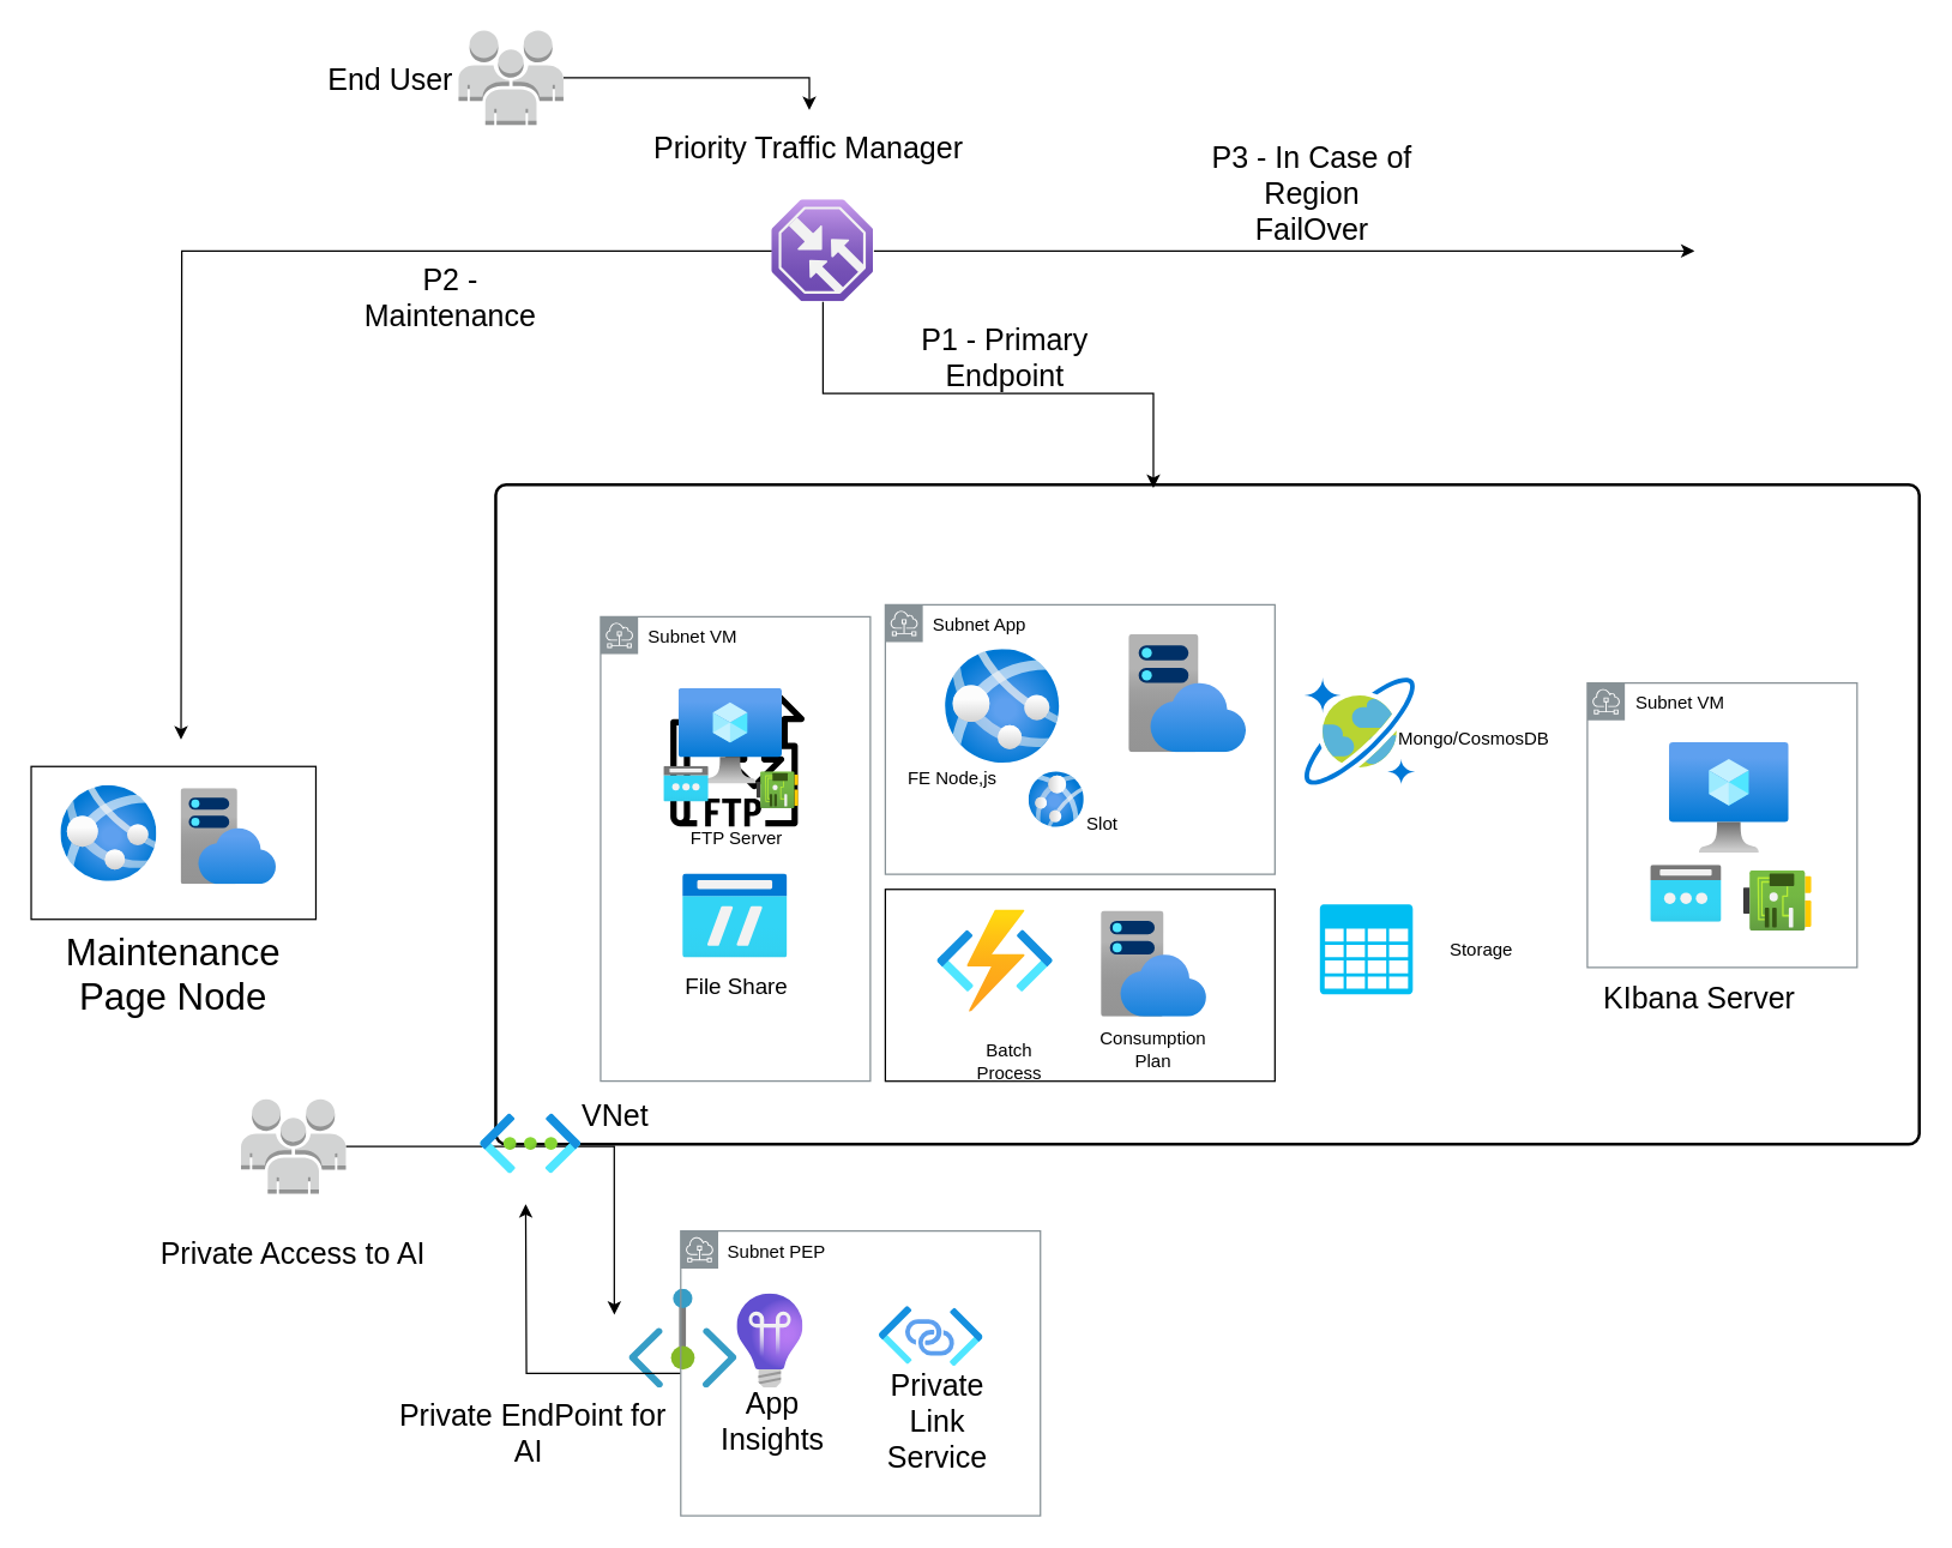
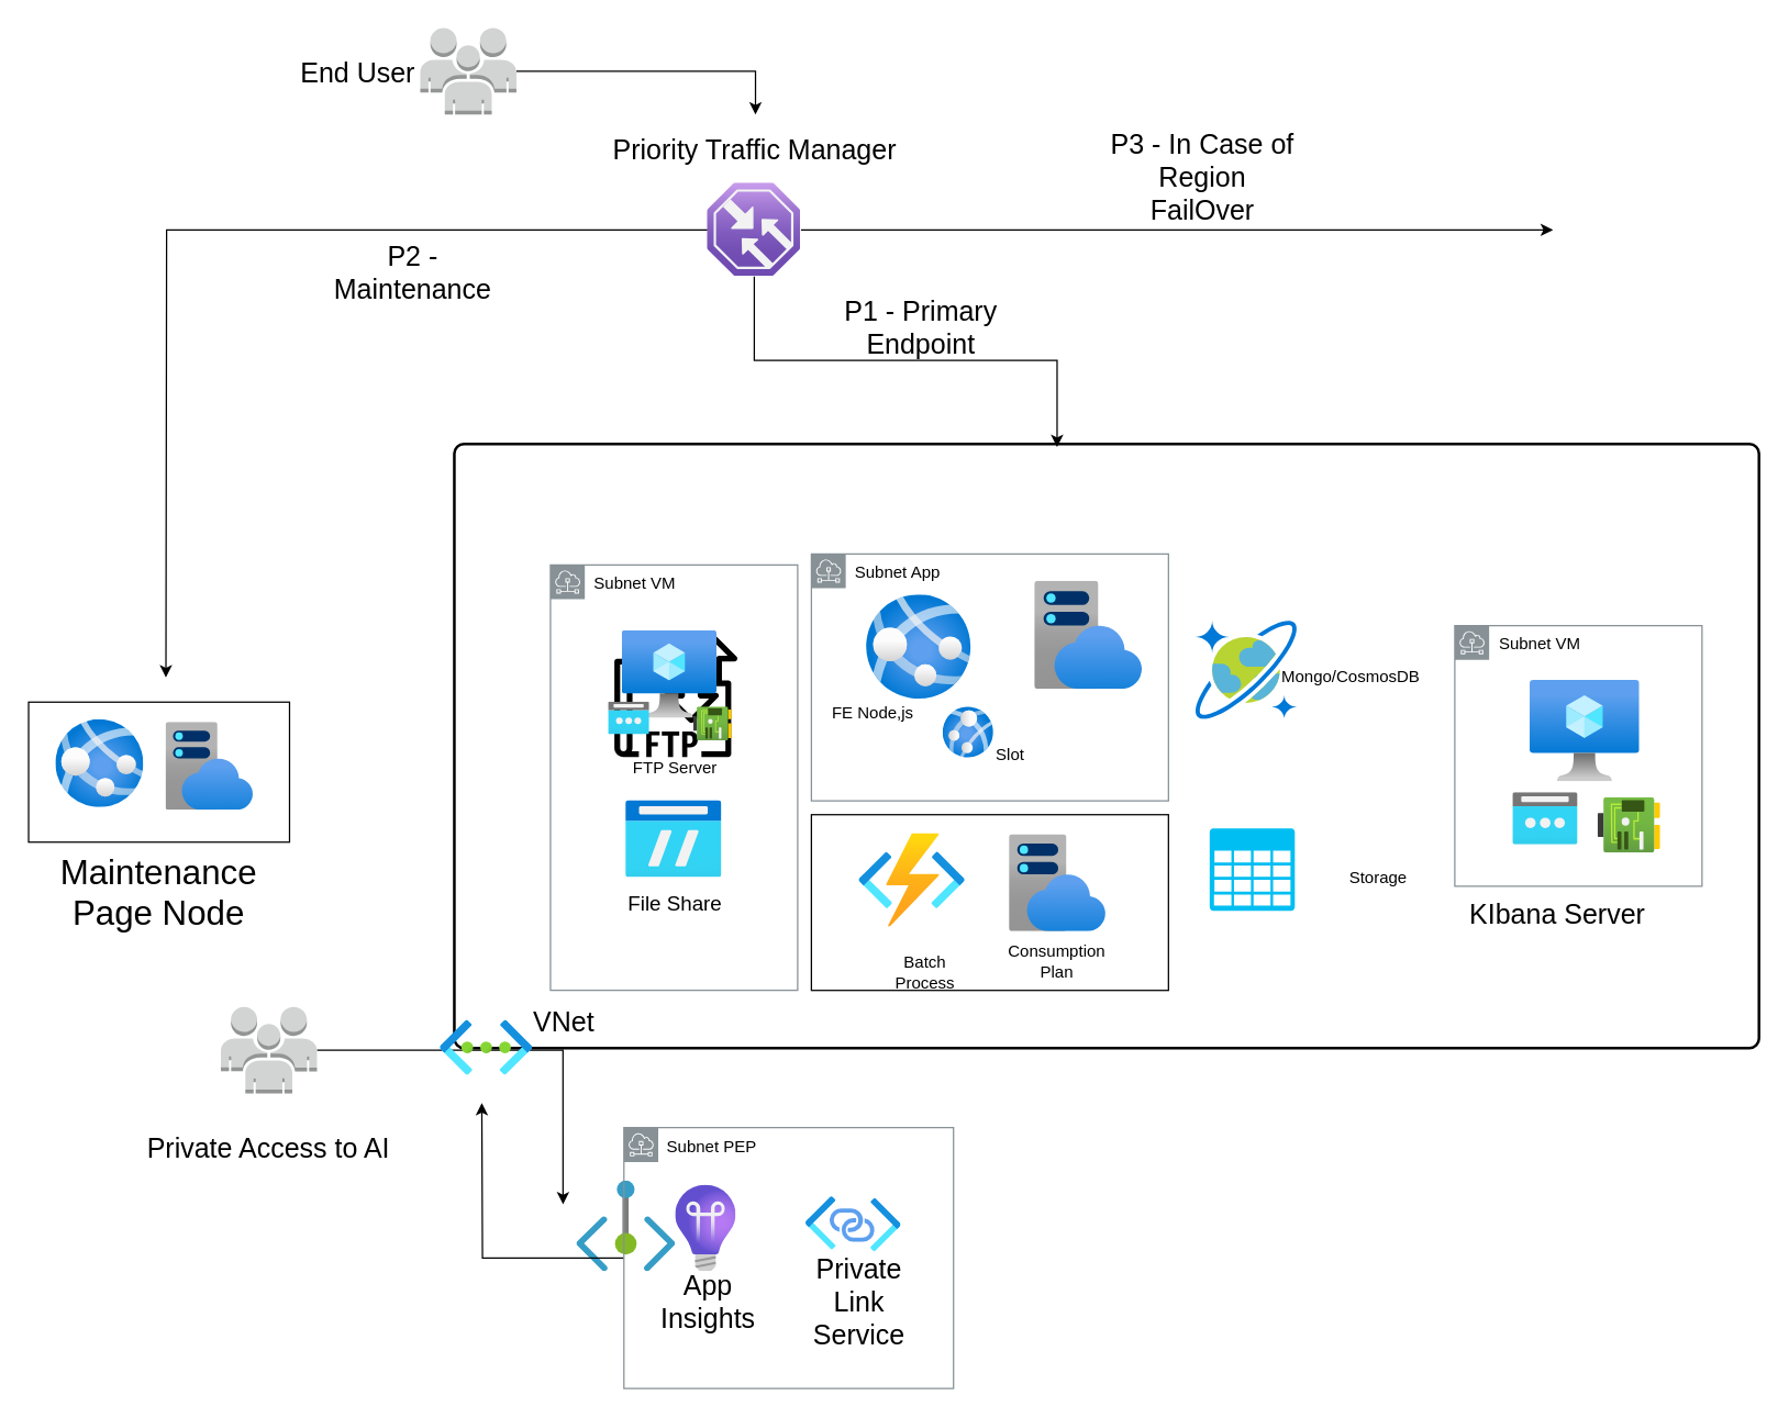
  <mxCell id="0" />
  <mxCell id="1" parent="0" />
  <mxCell id="2" value="" style="rounded=0;whiteSpace=wrap;html=1;" vertex="1" parent="1"><mxGeometry x="20" y="511" width="190" height="102" as="geometry" /></mxCell>
  <mxCell id="3" value="" style="rounded=0;whiteSpace=wrap;html=1;" vertex="1" parent="1"><mxGeometry x="860" y="393" width="190" height="330" as="geometry" /></mxCell>
  <mxCell id="4" value="" style="rounded=1;whiteSpace=wrap;html=1;absoluteArcSize=1;arcSize=14;strokeWidth=2;fontColor=none;fillColor=#FFFFFF;" vertex="1" parent="1"><mxGeometry x="330" y="323" width="950" height="440" as="geometry" /></mxCell>
  <mxCell id="5" value="" style="outlineConnect=0;fontColor=#232F3E;gradientColor=none;strokeColor=none;dashed=0;verticalLabelPosition=bottom;verticalAlign=top;align=center;html=1;fontSize=12;fontStyle=0;aspect=fixed;shape=mxgraph.aws4.transfer_for_ftp_resource;fillColor=#000000;" vertex="1" parent="1"><mxGeometry x="445.2" y="459" width="92.41" height="92" as="geometry" /></mxCell>
  <mxCell id="6" value="" style="rounded=0;whiteSpace=wrap;html=1;" vertex="1" parent="1"><mxGeometry x="590" y="593" width="260" height="128" as="geometry" /></mxCell>
  <mxCell id="7" style="edgeStyle=orthogonalEdgeStyle;rounded=0;orthogonalLoop=1;jettySize=auto;html=1;entryX=-0.141;entryY=0.255;entryDx=0;entryDy=0;entryPerimeter=0;fontColor=#000000;" edge="1" parent="1" source="8" target="19"><mxGeometry relative="1" as="geometry" /></mxCell>
  <mxCell id="8" value="" style="outlineConnect=0;dashed=0;verticalLabelPosition=bottom;verticalAlign=top;align=center;html=1;shape=mxgraph.aws3.users;fillColor=#D2D3D3;gradientColor=none;" vertex="1" parent="1"><mxGeometry x="160" y="733" width="70" height="63" as="geometry" /></mxCell>
  <mxCell id="9" value="" style="aspect=fixed;html=1;points=[];align=center;image;fontSize=12;image=img/lib/azure2/containers/App_Services.svg;" vertex="1" parent="1"><mxGeometry x="617.5" y="433" width="101.72" height="76" as="geometry" /></mxCell>
  <mxCell id="10" value="" style="aspect=fixed;html=1;points=[];align=center;image;fontSize=12;image=img/lib/azure2/app_services/App_Service_Plans.svg;" vertex="1" parent="1"><mxGeometry x="740" y="423" width="104" height="78.85" as="geometry" /></mxCell>
  <mxCell id="11" value="" style="aspect=fixed;html=1;points=[];align=center;image;fontSize=12;image=img/lib/azure2/app_services/App_Services.svg;direction=south;" vertex="1" parent="1"><mxGeometry x="685.005" y="501.845" width="36.85" height="63" as="geometry" /></mxCell>
  <mxCell id="12" value="" style="aspect=fixed;html=1;points=[];align=center;image;fontSize=12;image=img/lib/azure2/compute/Function_Apps.svg;" vertex="1" parent="1"><mxGeometry x="623.49" y="607" width="80" height="68.2" as="geometry" /></mxCell>
  <mxCell id="13" value="" style="aspect=fixed;html=1;points=[];align=center;image;fontSize=12;image=img/lib/azure2/app_services/App_Service_Plans.svg;" vertex="1" parent="1"><mxGeometry x="733.49" y="607.63" width="72" height="70.74" as="geometry" /></mxCell>
  <mxCell id="14" value="" style="aspect=fixed;html=1;points=[];align=center;image;fontSize=12;image=img/lib/mscae/CosmosDB.svg;" vertex="1" parent="1"><mxGeometry x="870" y="452" width="74" height="72" as="geometry" /></mxCell>
  <mxCell id="15" value="" style="verticalLabelPosition=bottom;html=1;verticalAlign=top;align=center;strokeColor=none;fillColor=#00BEF2;shape=mxgraph.azure.storage;pointerEvents=1;" vertex="1" parent="1"><mxGeometry x="880" y="603" width="62" height="60" as="geometry" /></mxCell>
  <mxCell id="16" value="" style="aspect=fixed;html=1;points=[];align=center;image;fontSize=12;image=img/lib/azure2/general/FTP.svg;fillColor=#000000;" vertex="1" parent="1"><mxGeometry x="990" y="447.2" width="16" as="geometry" /></mxCell>
  <mxCell id="17" value="" style="aspect=fixed;html=1;points=[];align=center;image;fontSize=12;image=img/lib/azure2/general/FTP.svg;fontColor=none;strokeColor=#FFFFFF;fillColor=#FFFFFF;" vertex="1" parent="1"><mxGeometry x="455" y="583" width="70" height="56" as="geometry" /></mxCell>
  <mxCell id="18" value="" style="aspect=fixed;html=1;points=[];align=center;image;fontSize=12;image=img/lib/azure2/compute/Virtual_Machine.svg;rounded=1;fontColor=none;strokeColor=#FFFFFF;strokeWidth=10;fillColor=#FFFFFF;" vertex="1" parent="1"><mxGeometry x="452.4" y="459" width="69" height="64" as="geometry" /></mxCell>
  <mxCell id="19" value="" style="aspect=fixed;html=1;points=[];align=center;image;fontSize=12;image=img/lib/azure2/networking/Private_Endpoint.svg;rounded=1;fontColor=none;strokeColor=#FFFFFF;strokeWidth=10;fillColor=#FFFFFF;" vertex="1" parent="1"><mxGeometry x="419.29" y="860" width="72" height="66" as="geometry" /></mxCell>
  <mxCell id="20" value="" style="aspect=fixed;html=1;points=[];align=center;image;fontSize=12;image=img/lib/azure2/networking/Private_Link_Service.svg;rounded=1;fontColor=none;strokeColor=#FFFFFF;strokeWidth=10;fillColor=#FFFFFF;" vertex="1" parent="1"><mxGeometry x="586.29" y="871.5" width="69" height="40" as="geometry" /></mxCell>
  <mxCell id="21" style="edgeStyle=orthogonalEdgeStyle;rounded=0;orthogonalLoop=1;jettySize=auto;html=1;entryX=0.462;entryY=0.005;entryDx=0;entryDy=0;entryPerimeter=0;fontColor=#000000;" edge="1" parent="1" source="24" target="4"><mxGeometry relative="1" as="geometry" /></mxCell>
  <mxCell id="22" style="edgeStyle=orthogonalEdgeStyle;rounded=0;orthogonalLoop=1;jettySize=auto;html=1;fontColor=#000000;" edge="1" parent="1" source="24"><mxGeometry relative="1" as="geometry"><mxPoint x="1130" y="167" as="targetPoint" /></mxGeometry></mxCell>
  <mxCell id="23" style="edgeStyle=orthogonalEdgeStyle;rounded=0;orthogonalLoop=1;jettySize=auto;html=1;fontColor=#000000;" edge="1" parent="1" source="24"><mxGeometry relative="1" as="geometry"><mxPoint x="120" y="493" as="targetPoint" /></mxGeometry></mxCell>
  <mxCell id="24" value="" style="aspect=fixed;html=1;points=[];align=center;image;fontSize=12;image=img/lib/azure2/networking/Traffic_Manager_Profiles.svg;rounded=1;fontColor=none;strokeColor=#FFFFFF;strokeWidth=10;fillColor=#FFFFFF;" vertex="1" parent="1"><mxGeometry x="514.4" y="133" width="68" height="68" as="geometry" /></mxCell>
  <mxCell id="25" value="" style="aspect=fixed;html=1;points=[];align=center;image;fontSize=12;image=img/lib/azure2/networking/Virtual_Networks.svg;rounded=1;fontColor=none;strokeColor=#FFFFFF;strokeWidth=10;fillColor=#FFFFFF;" vertex="1" parent="1"><mxGeometry x="320" y="743" width="67" height="40" as="geometry" /></mxCell>
  <mxCell id="26" value="" style="aspect=fixed;html=1;points=[];align=center;image;fontSize=12;image=img/lib/azure2/networking/Public_IP_Addresses.svg;rounded=1;fontColor=none;strokeColor=#FFFFFF;strokeWidth=10;fillColor=#FFFFFF;" vertex="1" parent="1"><mxGeometry x="442.4" y="511" width="30" height="24" as="geometry" /></mxCell>
  <mxCell id="27" value="" style="aspect=fixed;html=1;points=[];align=center;image;fontSize=12;image=img/lib/azure2/networking/Network_Interfaces.svg;rounded=1;fontColor=none;strokeColor=#FFFFFF;strokeWidth=10;fillColor=#FFFFFF;" vertex="1" parent="1"><mxGeometry x="504.4" y="514.64" width="28" height="24.71" as="geometry" /></mxCell>
  <mxCell id="28" value="FTP Server" style="text;html=1;strokeColor=none;fillColor=none;align=center;verticalAlign=middle;whiteSpace=wrap;rounded=0;fontColor=none;" vertex="1" parent="1"><mxGeometry x="456.4" y="543" width="70" height="32" as="geometry" /></mxCell>
  <mxCell id="29" value="&lt;font style=&quot;font-size: 15px&quot;&gt;File Share&lt;/font&gt;" style="text;html=1;strokeColor=none;fillColor=none;align=center;verticalAlign=middle;whiteSpace=wrap;rounded=0;fontColor=none;" vertex="1" parent="1"><mxGeometry x="441.4" y="633" width="100" height="48" as="geometry" /></mxCell>
  <mxCell id="30" value="&lt;font&gt;Subnet VM&lt;/font&gt;" style="outlineConnect=0;gradientColor=none;html=1;whiteSpace=wrap;fontSize=12;fontStyle=0;shape=mxgraph.aws4.group;grIcon=mxgraph.aws4.group_subnet;strokeColor=#879196;fillColor=none;verticalAlign=top;align=left;spacingLeft=30;dashed=0;rounded=1;" vertex="1" parent="1"><mxGeometry x="400" y="411" width="180" height="310" as="geometry" /></mxCell>
  <mxCell id="31" value="&lt;font color=&quot;#000000&quot;&gt;Subnet App&lt;/font&gt;" style="outlineConnect=0;gradientColor=none;html=1;whiteSpace=wrap;fontSize=12;fontStyle=0;shape=mxgraph.aws4.group;grIcon=mxgraph.aws4.group_subnet;strokeColor=#879196;fillColor=none;verticalAlign=top;align=left;spacingLeft=30;fontColor=#879196;dashed=0;rounded=1;" vertex="1" parent="1"><mxGeometry x="590" y="403" width="260" height="180" as="geometry" /></mxCell>
  <mxCell id="32" value="FE Node,js" style="text;html=1;strokeColor=none;fillColor=none;align=center;verticalAlign=middle;whiteSpace=wrap;rounded=0;fontColor=#000000;" vertex="1" parent="1"><mxGeometry x="600" y="509" width="70" height="20" as="geometry" /></mxCell>
  <mxCell id="33" value="Slot" style="text;html=1;strokeColor=none;fillColor=none;align=center;verticalAlign=middle;whiteSpace=wrap;rounded=0;fontColor=#000000;" vertex="1" parent="1"><mxGeometry x="710" y="534.84" width="50" height="30" as="geometry" /></mxCell>
  <mxCell id="34" value="Mongo/CosmosDB" style="text;html=1;strokeColor=none;fillColor=none;align=center;verticalAlign=middle;whiteSpace=wrap;rounded=0;fontColor=#000000;" vertex="1" parent="1"><mxGeometry x="944" y="483" width="78" height="20" as="geometry" /></mxCell>
- <mxCell id="35" value="Storage" style="text;html=1;strokeColor=none;fillColor=none;align=center;verticalAlign=middle;whiteSpace=wrap;rounded=0;fontColor=#000000;" vertex="1" parent="1"><mxGeometry x="954" y="625" width="68" height="17" as="geometry" /></mxCell>
+ <mxCell id="35" value="Storage" style="text;html=1;strokeColor=none;fillColor=none;align=center;verticalAlign=middle;whiteSpace=wrap;rounded=0;fontColor=#000000;" vertex="1" parent="1"><mxGeometry x="969" y="630" width="68" height="17" as="geometry" /></mxCell>
  <mxCell id="36" value="Batch Process" style="text;html=1;strokeColor=none;fillColor=none;align=center;verticalAlign=middle;whiteSpace=wrap;rounded=0;fontColor=#000000;" vertex="1" parent="1"><mxGeometry x="643.49" y="698" width="60" height="20" as="geometry" /></mxCell>
  <mxCell id="37" value="Consumption Plan" style="text;html=1;strokeColor=none;fillColor=none;align=center;verticalAlign=middle;whiteSpace=wrap;rounded=0;fontColor=#000000;" vertex="1" parent="1"><mxGeometry x="725.49" y="683" width="88" height="34" as="geometry" /></mxCell>
  <mxCell id="38" value="" style="aspect=fixed;html=1;points=[];align=center;image;fontSize=12;image=img/lib/azure2/compute/Virtual_Machine.svg;rounded=1;fontColor=none;strokeColor=#FFFFFF;strokeWidth=10;fillColor=#FFFFFF;" vertex="1" parent="1"><mxGeometry x="1113.5" y="495.2" width="79.78" height="74" as="geometry" /></mxCell>
  <mxCell id="39" value="" style="aspect=fixed;html=1;points=[];align=center;image;fontSize=12;image=img/lib/azure2/networking/Public_IP_Addresses.svg;rounded=1;fontColor=none;strokeColor=#FFFFFF;strokeWidth=10;fillColor=#FFFFFF;" vertex="1" parent="1"><mxGeometry x="1100.9" y="577.2" width="47.5" height="38" as="geometry" /></mxCell>
  <mxCell id="40" value="" style="aspect=fixed;html=1;points=[];align=center;image;fontSize=12;image=img/lib/azure2/networking/Network_Interfaces.svg;rounded=1;fontColor=none;strokeColor=#FFFFFF;strokeWidth=10;fillColor=#FFFFFF;" vertex="1" parent="1"><mxGeometry x="1162.9" y="580.84" width="45.6" height="40.24" as="geometry" /></mxCell>
  <mxCell id="41" value="&lt;font&gt;Subnet VM&lt;/font&gt;" style="outlineConnect=0;gradientColor=none;html=1;whiteSpace=wrap;fontSize=12;fontStyle=0;shape=mxgraph.aws4.group;grIcon=mxgraph.aws4.group_subnet;strokeColor=#879196;fillColor=none;verticalAlign=top;align=left;spacingLeft=30;dashed=0;rounded=1;" vertex="1" parent="1"><mxGeometry x="1058.5" y="455.2" width="180" height="190" as="geometry" /></mxCell>
  <mxCell id="42" value="&lt;font style=&quot;font-size: 20px&quot;&gt;KIbana Server&lt;/font&gt;" style="text;html=1;strokeColor=none;fillColor=none;align=center;verticalAlign=middle;whiteSpace=wrap;rounded=0;fontColor=#000000;" vertex="1" parent="1"><mxGeometry x="1063.13" y="655.2" width="140.51" height="20" as="geometry" /></mxCell>
  <mxCell id="43" value="&lt;font style=&quot;font-size: 20px&quot;&gt;VNet&lt;/font&gt;" style="text;html=1;strokeColor=none;fillColor=none;align=center;verticalAlign=middle;whiteSpace=wrap;rounded=0;fontColor=#000000;" vertex="1" parent="1"><mxGeometry x="375.2" y="733" width="70" height="20" as="geometry" /></mxCell>
  <mxCell id="44" value="" style="aspect=fixed;html=1;points=[];align=center;image;fontSize=12;image=img/lib/azure2/devops/Application_Insights.svg;rounded=1;fontColor=#000000;strokeColor=#FFFFFF;strokeWidth=10;fillColor=#FFFFFF;" vertex="1" parent="1"><mxGeometry x="491.29" y="863" width="44" height="63" as="geometry" /></mxCell>
  <mxCell id="45" value="&lt;font style=&quot;font-size: 20px&quot;&gt;App Insights&lt;/font&gt;" style="text;html=1;strokeColor=none;fillColor=none;align=center;verticalAlign=middle;whiteSpace=wrap;rounded=0;fontColor=#000000;" vertex="1" parent="1"><mxGeometry x="473.29" y="937" width="83.6" height="20" as="geometry" /></mxCell>
  <mxCell id="46" value="&lt;font style=&quot;font-size: 20px&quot;&gt;Private Link Service&lt;/font&gt;" style="text;html=1;strokeColor=none;fillColor=none;align=center;verticalAlign=middle;whiteSpace=wrap;rounded=0;fontColor=#000000;" vertex="1" parent="1"><mxGeometry x="582.89" y="937" width="83.6" height="20" as="geometry" /></mxCell>
  <mxCell id="47" style="edgeStyle=orthogonalEdgeStyle;rounded=0;orthogonalLoop=1;jettySize=auto;html=1;fontColor=#000000;" edge="1" parent="1" source="48"><mxGeometry relative="1" as="geometry"><mxPoint x="350" y="803" as="targetPoint" /></mxGeometry></mxCell>
  <mxCell id="48" value="&lt;font&gt;Subnet PEP&lt;/font&gt;" style="outlineConnect=0;gradientColor=none;html=1;whiteSpace=wrap;fontSize=12;fontStyle=0;shape=mxgraph.aws4.group;grIcon=mxgraph.aws4.group_subnet;strokeColor=#879196;fillColor=none;verticalAlign=top;align=left;spacingLeft=30;dashed=0;rounded=1;" vertex="1" parent="1"><mxGeometry x="453.49" y="821" width="240" height="190" as="geometry" /></mxCell>
- <mxCell id="49" value="&lt;font style=&quot;font-size: 20px&quot;&gt;Private EndPoint for AI&amp;nbsp;&lt;/font&gt;" style="text;html=1;strokeColor=none;fillColor=none;align=center;verticalAlign=middle;whiteSpace=wrap;rounded=0;fontColor=#000000;" vertex="1" parent="1"><mxGeometry x="265.2" y="926" width="180" height="57" as="geometry" /></mxCell>
  <mxCell id="50" value="" style="aspect=fixed;html=1;points=[];align=center;image;fontSize=12;image=img/lib/azure2/compute/App_Services.svg;rounded=1;fontColor=#000000;strokeColor=#FFFFFF;strokeWidth=10;fillColor=#FFFFFF;" vertex="1" parent="1"><mxGeometry x="40" y="524" width="64" height="64" as="geometry" /></mxCell>
  <mxCell id="51" value="" style="aspect=fixed;html=1;points=[];align=center;image;fontSize=12;image=img/lib/azure2/app_services/App_Service_Plans.svg;rounded=1;fontColor=#000000;strokeColor=#FFFFFF;strokeWidth=10;fillColor=#FFFFFF;" vertex="1" parent="1"><mxGeometry x="120" y="526" width="64" height="64" as="geometry" /></mxCell>
  <mxCell id="52" value="&lt;font style=&quot;font-size: 25px&quot;&gt;Maintenance Page Node&lt;/font&gt;" style="text;html=1;strokeColor=none;fillColor=none;align=center;verticalAlign=middle;whiteSpace=wrap;rounded=0;fontColor=#000000;" vertex="1" parent="1"><mxGeometry x="50" y="639" width="130" height="20" as="geometry" /></mxCell>
- <mxCell id="53" value="&lt;font style=&quot;font-size: 20px&quot;&gt;Priority Traffic Manager&lt;/font&gt;" style="text;html=1;strokeColor=none;fillColor=none;align=center;verticalAlign=middle;whiteSpace=wrap;rounded=0;fontColor=#000000;" vertex="1" parent="1"><mxGeometry x="409.29" y="73" width="260" height="50" as="geometry" /></mxCell>
+ <mxCell id="53" value="&lt;font style=&quot;font-size: 20px&quot;&gt;Priority Traffic Manager&lt;/font&gt;" style="text;html=1;strokeColor=none;fillColor=none;align=center;verticalAlign=middle;whiteSpace=wrap;rounded=0;fontColor=#000000;" vertex="1" parent="1"><mxGeometry x="419.29" y="83" width="260" height="50" as="geometry" /></mxCell>
  <mxCell id="54" value="&lt;font style=&quot;font-size: 20px&quot;&gt;Private Access to AI&lt;/font&gt;" style="text;html=1;strokeColor=none;fillColor=none;align=center;verticalAlign=middle;whiteSpace=wrap;rounded=0;fontColor=#000000;" vertex="1" parent="1"><mxGeometry x="105" y="806" width="180" height="57" as="geometry" /></mxCell>
  <mxCell id="55" value="&lt;font style=&quot;font-size: 20px&quot;&gt;P1 - Primary Endpoint&lt;/font&gt;" style="text;html=1;strokeColor=none;fillColor=none;align=center;verticalAlign=middle;whiteSpace=wrap;rounded=0;fontColor=#000000;" vertex="1" parent="1"><mxGeometry x="600" y="223" width="140" height="30" as="geometry" /></mxCell>
  <mxCell id="56" value="&lt;font style=&quot;font-size: 20px&quot;&gt;P3 - In Case of Region FailOver&lt;/font&gt;" style="text;html=1;strokeColor=none;fillColor=none;align=center;verticalAlign=middle;whiteSpace=wrap;rounded=0;fontColor=#000000;" vertex="1" parent="1"><mxGeometry x="805.49" y="113" width="140" height="30" as="geometry" /></mxCell>
  <mxCell id="57" value="&lt;font style=&quot;font-size: 20px&quot;&gt;P2 - Maintenance&lt;/font&gt;" style="text;html=1;strokeColor=none;fillColor=none;align=center;verticalAlign=middle;whiteSpace=wrap;rounded=0;fontColor=#000000;" vertex="1" parent="1"><mxGeometry x="230" y="183" width="140" height="30" as="geometry" /></mxCell>
  <mxCell id="58" style="edgeStyle=orthogonalEdgeStyle;rounded=0;orthogonalLoop=1;jettySize=auto;html=1;entryX=0.5;entryY=0;entryDx=0;entryDy=0;fontColor=#000000;" edge="1" parent="1" source="59" target="53"><mxGeometry relative="1" as="geometry" /></mxCell>
  <mxCell id="59" value="" style="outlineConnect=0;dashed=0;verticalLabelPosition=bottom;verticalAlign=top;align=center;html=1;shape=mxgraph.aws3.users;fillColor=#D2D3D3;gradientColor=none;" vertex="1" parent="1"><mxGeometry x="305.2" y="20" width="70" height="63" as="geometry" /></mxCell>
  <mxCell id="60" value="&lt;font style=&quot;font-size: 20px&quot;&gt;End User&lt;/font&gt;" style="text;html=1;strokeColor=none;fillColor=none;align=center;verticalAlign=middle;whiteSpace=wrap;rounded=0;fontColor=#000000;" vertex="1" parent="1"><mxGeometry x="200" y="41.5" width="120" height="20" as="geometry" /></mxCell>
